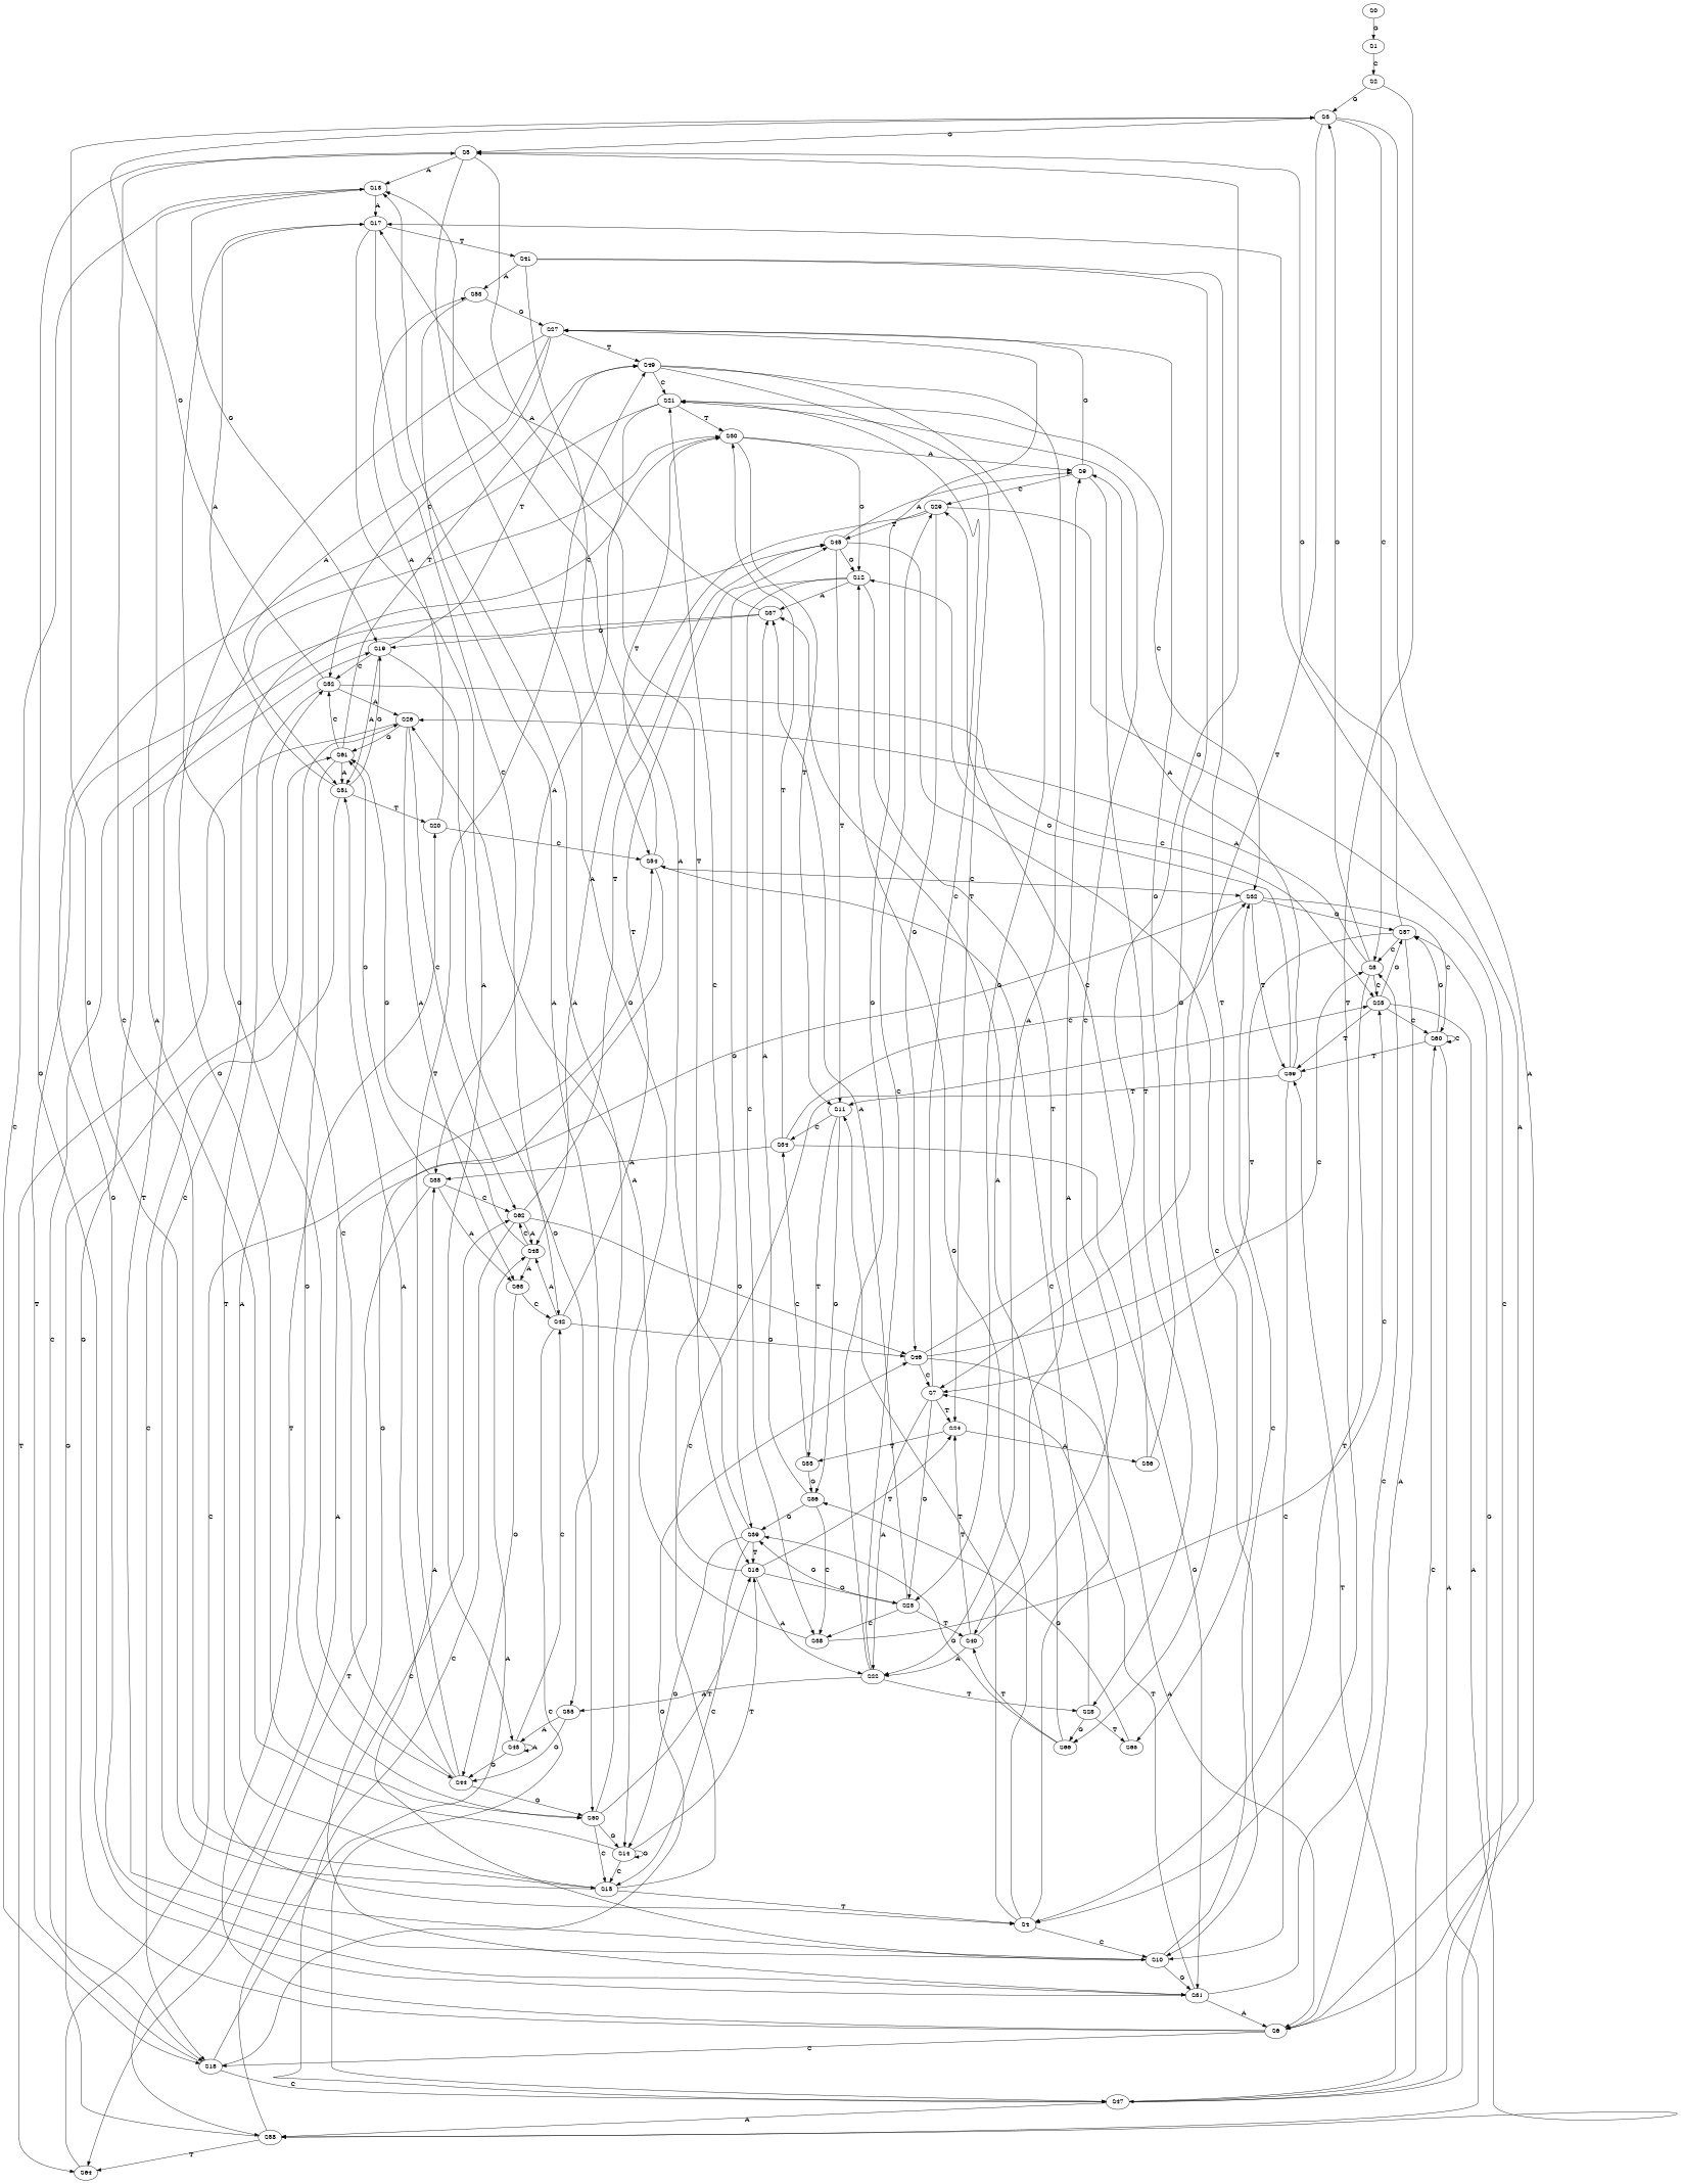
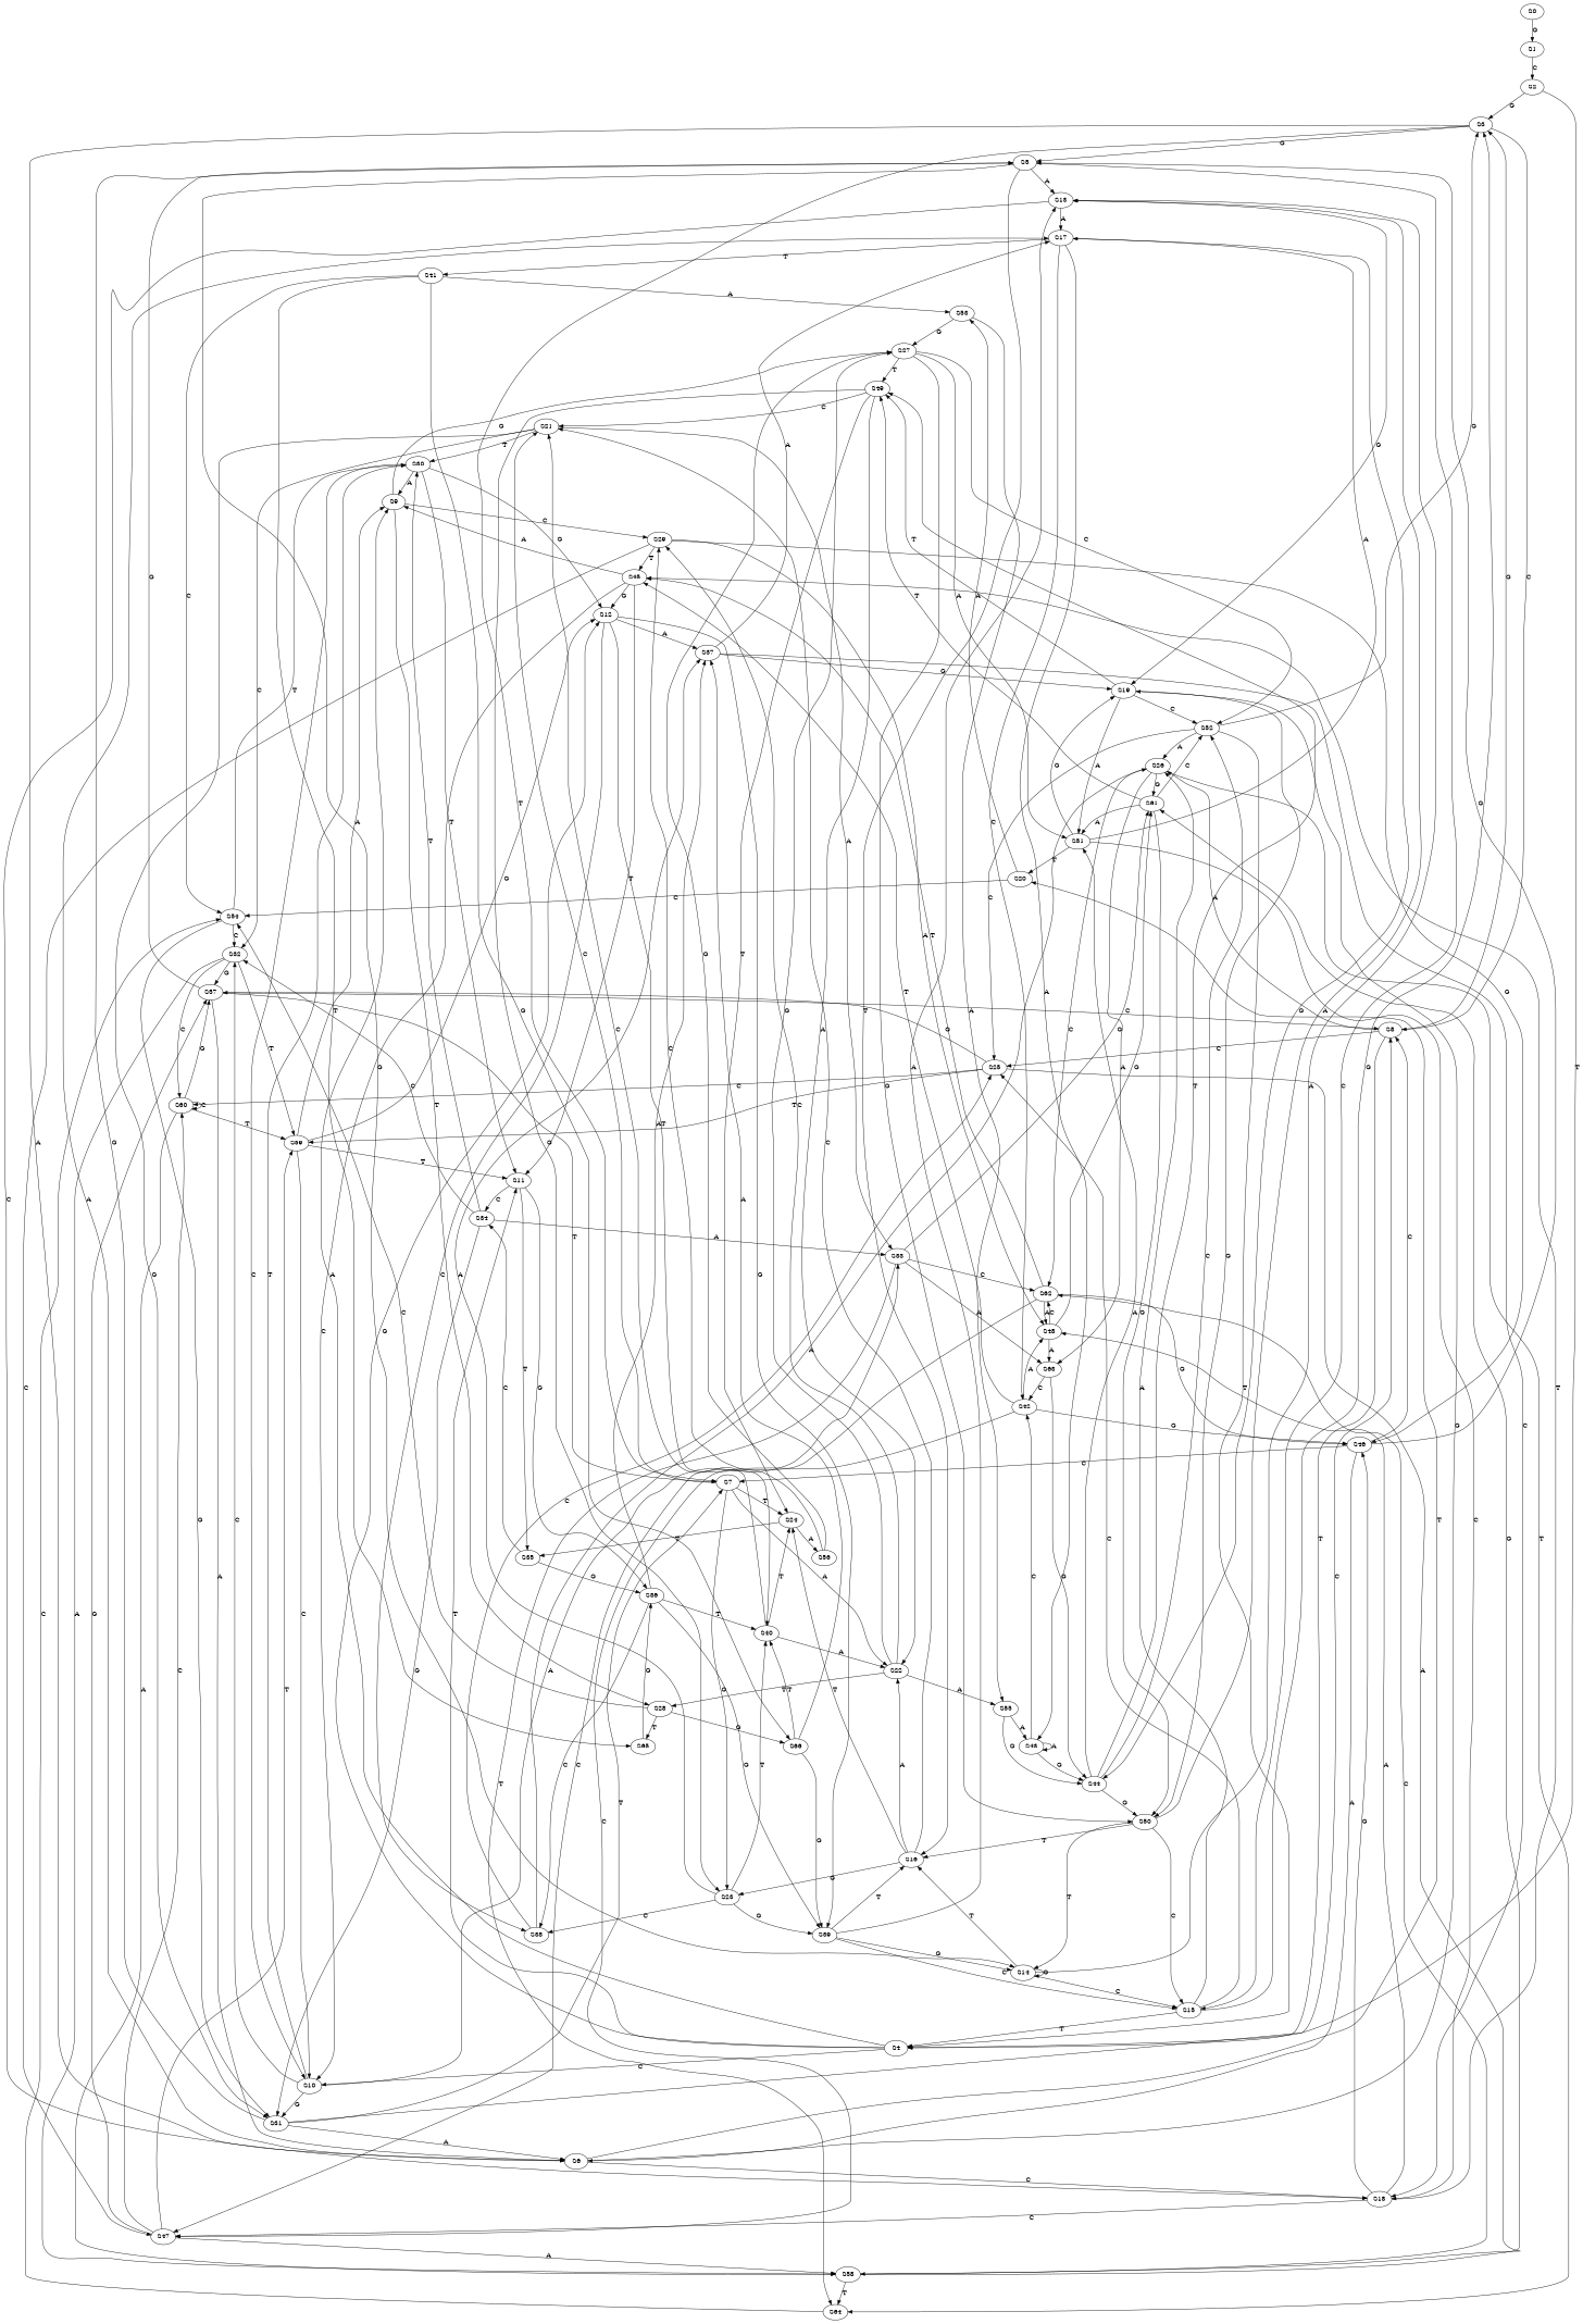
  strict digraph {
    S0
    S1
    S2
    S3
    S4
    S5
    S6
    S7
    S8
    S9
    S10
    S11
    S12
    S13
    S14
    S15
    S16
    S17
    S18
    S19
    S20
    S21
    S22
    S23
    S24
    S25
    S26
    S27
    S28
    S29
    S30
    S31
    S32
    S33
    S34
    S35
    S36
    S37
    S38
    S39
    S40
    S41
    S42
    S43
    S44
    S45
    S46
    S47
    S48
    S49
    S50
    S51
    S52
    S53
    S54
    S55
    S56
    S57
    S58
    S59
    S60
    S61
    S62
    S63
    S64
    S65
    S66
    S0 -> S1 [label=G]
    S1 -> S2 [label=C]
    S2 -> S3 [label=G]
    S2 -> S4 [label=T]
    S3 -> S5 [label=G]
    S3 -> S6 [label=A]
    S3 -> S7 [label=T]
    S3 -> S8 [label=C]
    S4 -> S9 [label=A]
    S4 -> S10 [label=C]
    S4 -> S11 [label=T]
    S4 -> S12 [label=G]
    S5 -> S13 [label=A]
    S5 -> S14 [label=G]
    S5 -> S15 [label=C]
    S5 -> S16 [label=T]
    S6 -> S17 [label=A]
    S6 -> S18 [label=C]
    S6 -> S19 [label=G]
    S6 -> S20 [label=T]
    S7 -> S21 [label=C]
    S7 -> S22 [label=A]
    S7 -> S23 [label=G]
    S7 -> S24 [label=T]
    S8 -> S3 [label=G]
    S8 -> S4 [label=T]
    S8 -> S25 [label=C]
    S8 -> S26 [label=A]
    S9 -> S27 [label=G]
    S9 -> S28 [label=T]
    S9 -> S29 [label=C]
    S10 -> S30 [label=T]
    S10 -> S31 [label=G]
    S10 -> S32 [label=C]
    S10 -> S33 [label=A]
    S11 -> S34 [label=C]
    S11 -> S35 [label=T]
    S11 -> S36 [label=G]
    S12 -> S37 [label=A]
    S12 -> S38 [label=C]
    S12 -> S39 [label=G]
    S12 -> S40 [label=T]
    S13 -> S17 [label=A]
    S13 -> S18 [label=C]
    S13 -> S19 [label=G]
    S14 -> S13 [label=A]
    S14 -> S14 [label=G]
    S14 -> S15 [label=C]
    S14 -> S16 [label=T]
    S15 -> S3 [label=G]
    S15 -> S4 [label=T]
    S15 -> S25 [label=C]
    S15 -> S26 [label=A]
    S16 -> S21 [label=C]
    S16 -> S22 [label=A]
    S16 -> S23 [label=G]
    S16 -> S24 [label=T]
    S17 -> S41 [label=T]
    S17 -> S42 [label=C]
    S17 -> S43 [label=A]
    S17 -> S44 [label=G]
    S18 -> S45 [label=T]
    S18 -> S46 [label=G]
    S18 -> S47 [label=C]
    S18 -> S48 [label=A]
    S19 -> S49 [label=T]
    S19 -> S50 [label=G]
    S19 -> S51 [label=A]
    S19 -> S52 [label=C]
    S20 -> S53 [label=A]
    S20 -> S54 [label=C]
    S21 -> S30 [label=T]
    S21 -> S31 [label=G]
    S21 -> S32 [label=C]
    S21 -> S33 [label=A]
    S22 -> S27 [label=G]
    S22 -> S28 [label=T]
    S22 -> S29 [label=C]
    S22 -> S55 [label=A]
    S23 -> S37 [label=A]
    S23 -> S38 [label=C]
    S23 -> S39 [label=G]
    S23 -> S40 [label=T]
    S24 -> S35 [label=T]
    S24 -> S56 [label=A]
    S25 -> S57 [label=G]
    S25 -> S58 [label=A]
    S25 -> S59 [label=T]
    S25 -> S60 [label=C]
    S26 -> S61 [label=G]
    S26 -> S62 [label=C]
    S26 -> S63 [label=A]
    S26 -> S64 [label=T]
    S27 -> S49 [label=T]
    S27 -> S50 [label=G]
    S27 -> S51 [label=A]
    S27 -> S52 [label=C]
    S28 -> S54 [label=C]
    S28 -> S65 [label=T]
    S28 -> S66 [label=G]
    S29 -> S45 [label=T]
    S29 -> S46 [label=G]
    S29 -> S47 [label=C]
    S29 -> S48 [label=A]
    S30 -> S9 [label=A]
    S30 -> S10 [label=C]
    S30 -> S11 [label=T]
    S30 -> S12 [label=G]
    S31 -> S5 [label=G]
    S31 -> S6 [label=A]
    S31 -> S7 [label=T]
    S31 -> S8 [label=C]
    S32 -> S57 [label=G]
    S32 -> S58 [label=A]
    S32 -> S59 [label=T]
    S32 -> S60 [label=C]
    S33 -> S61 [label=G]
    S33 -> S62 [label=C]
    S33 -> S63 [label=A]
    S33 -> S64 [label=T]
    S34 -> S30 [label=T]
    S34 -> S31 [label=G]
    S34 -> S32 [label=C]
    S34 -> S33 [label=A]
    S35 -> S34 [label=C]
    S35 -> S36 [label=G]
    S36 -> S37 [label=A]
    S36 -> S38 [label=C]
    S36 -> S39 [label=G]
+   S36 -> S40 [label=T]
    S37 -> S17 [label=A]
    S37 -> S18 [label=C]
    S37 -> S19 [label=G]
    S38 -> S25 [label=C]
    S38 -> S26 [label=A]
    S39 -> S13 [label=A]
    S39 -> S14 [label=G]
    S39 -> S15 [label=C]
    S39 -> S16 [label=T]
    S40 -> S21 [label=C]
    S40 -> S22 [label=A]
    S40 -> S24 [label=T]
    S41 -> S53 [label=A]
    S41 -> S54 [label=C]
    S41 -> S65 [label=T]
    S41 -> S66 [label=G]
    S42 -> S45 [label=T]
    S42 -> S46 [label=G]
    S42 -> S47 [label=C]
    S42 -> S48 [label=A]
    S43 -> S42 [label=C]
    S43 -> S43 [label=A]
    S43 -> S44 [label=G]
    S44 -> S49 [label=T]
    S44 -> S50 [label=G]
    S44 -> S51 [label=A]
    S44 -> S52 [label=C]
    S45 -> S9 [label=A]
    S45 -> S10 [label=C]
    S45 -> S11 [label=T]
    S45 -> S12 [label=G]
    S46 -> S5 [label=G]
    S46 -> S6 [label=A]
    S46 -> S7 [label=C]
    S46 -> S8 [label=C]
    S47 -> S57 [label=G]
    S47 -> S58 [label=A]
    S47 -> S59 [label=T]
    S47 -> S60 [label=C]
    S48 -> S61 [label=G]
    S48 -> S62 [label=C]
    S48 -> S63 [label=A]
    S49 -> S21 [label=C]
    S49 -> S22 [label=A]
    S49 -> S23 [label=G]
    S49 -> S24 [label=T]
    S50 -> S13 [label=A]
-   S50 -> S14 [label=G]
+   S50 -> S14 [label=T]
    S50 -> S15 [label=C]
    S50 -> S16 [label=T]
    S51 -> S17 [label=A]
    S51 -> S18 [label=C]
    S51 -> S19 [label=G]
    S51 -> S20 [label=T]
    S52 -> S3 [label=G]
    S52 -> S4 [label=T]
    S52 -> S25 [label=C]
    S52 -> S26 [label=A]
    S53 -> S27 [label=G]
    S53 -> S55 [label=A]
    S54 -> S30 [label=T]
    S54 -> S31 [label=G]
    S54 -> S32 [label=C]
    S55 -> S43 [label=A]
    S55 -> S44 [label=G]
    S56 -> S27 [label=G]
    S56 -> S29 [label=C]
    S57 -> S5 [label=G]
    S57 -> S6 [label=A]
    S57 -> S7 [label=T]
    S57 -> S8 [label=C]
    S58 -> S61 [label=G]
    S58 -> S62 [label=C]
    S58 -> S64 [label=T]
    S59 -> S9 [label=A]
    S59 -> S10 [label=C]
    S59 -> S11 [label=T]
    S59 -> S12 [label=G]
    S60 -> S57 [label=G]
    S60 -> S58 [label=A]
    S60 -> S59 [label=T]
    S60 -> S60 [label=C]
    S61 -> S49 [label=T]
    S61 -> S50 [label=G]
    S61 -> S51 [label=A]
    S61 -> S52 [label=C]
    S62 -> S45 [label=T]
    S62 -> S46 [label=G]
    S62 -> S47 [label=C]
    S62 -> S48 [label=A]
    S63 -> S42 [label=C]
    S63 -> S44 [label=G]
    S64 -> S54 [label=C]
    S65 -> S36 [label=G]
    S66 -> S37 [label=A]
    S66 -> S39 [label=G]
    S66 -> S40 [label=T]
  }
